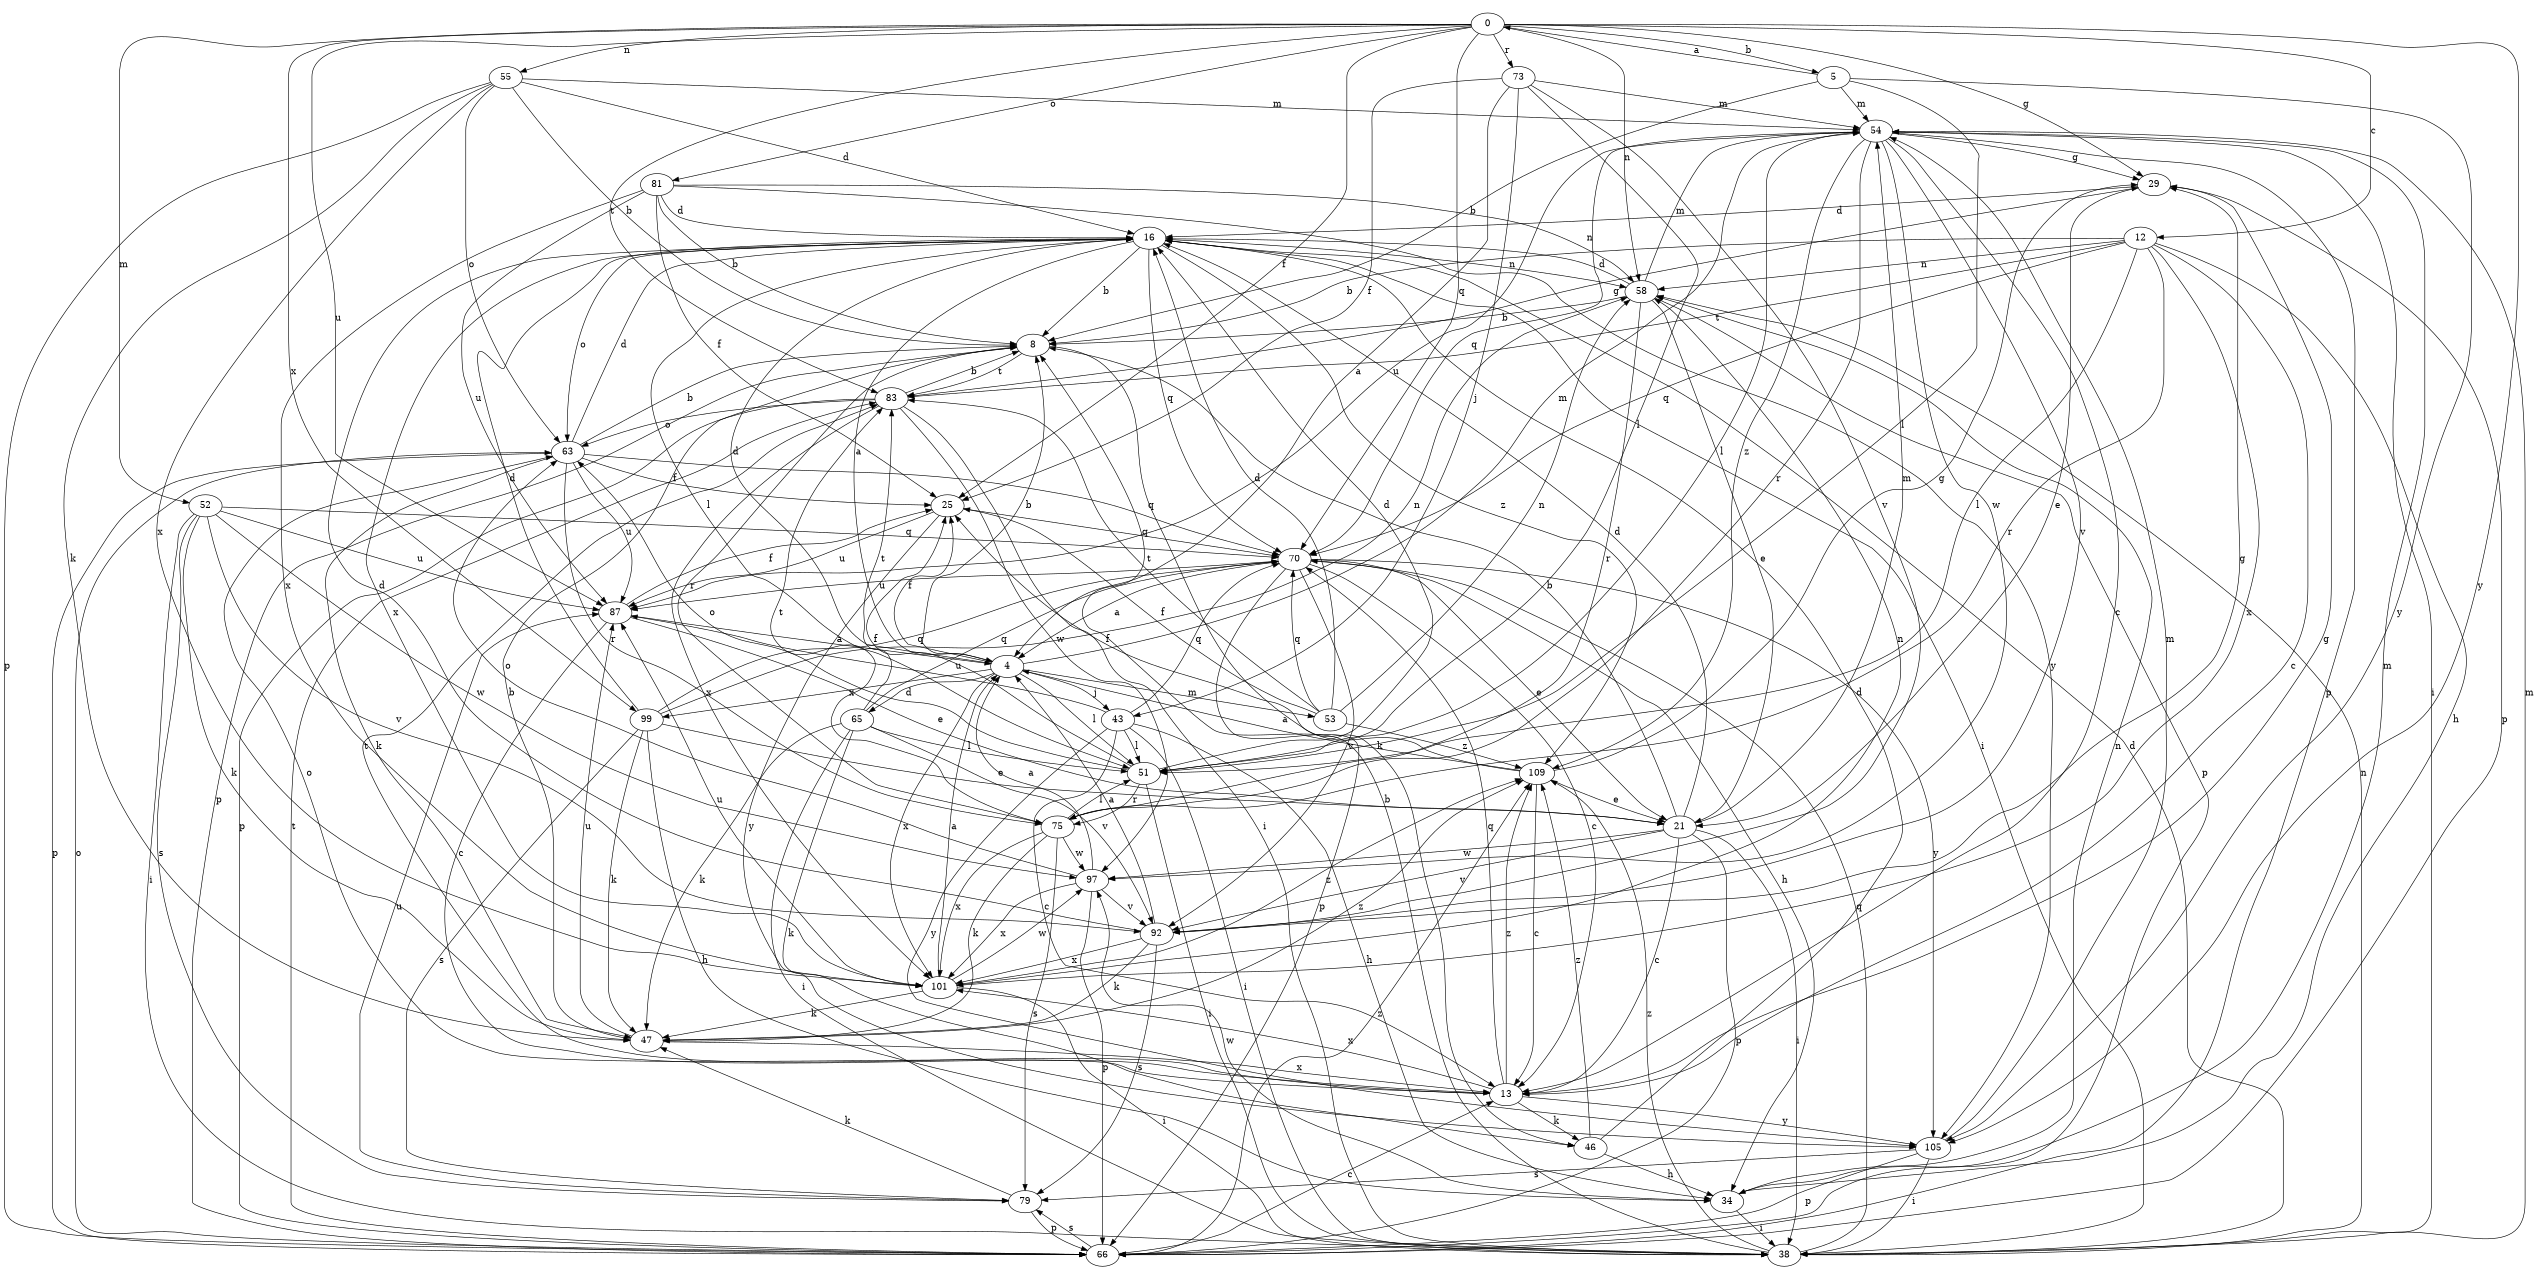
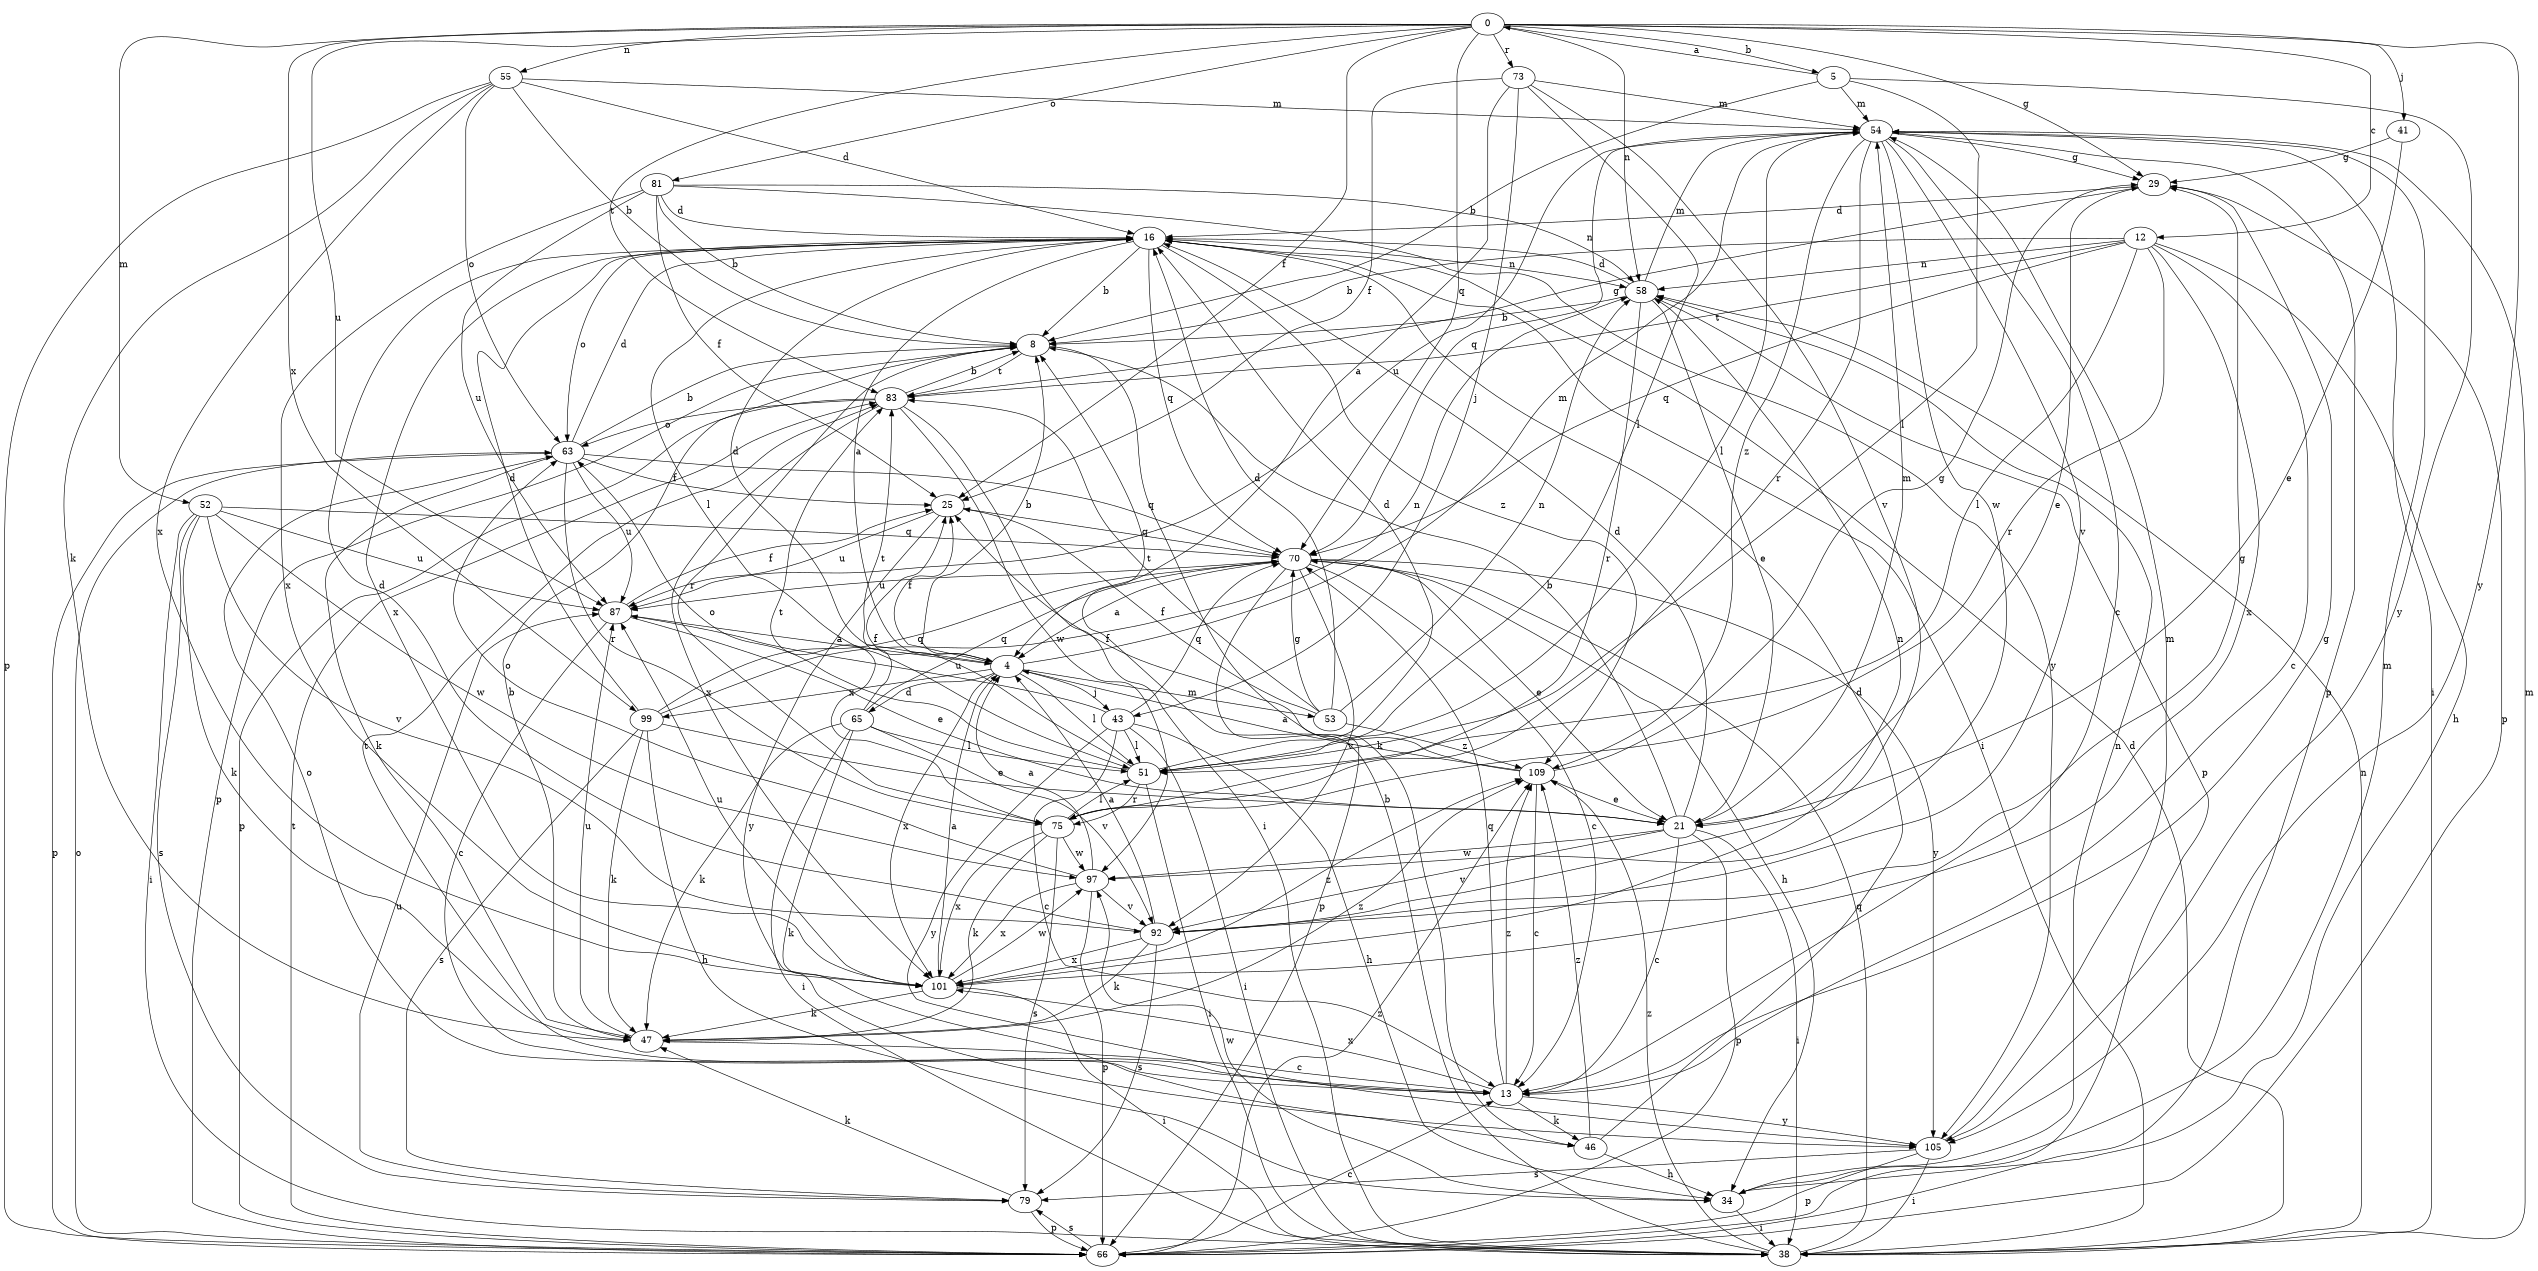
  strict digraph {
    0
    5
    12
    25
    29
+   41
    52
    55
    58
    70
    73
    81
    83
    87
    99
    105
    8
    51
    54
    101
    75
    13
    34
    16
    66
    21
    38
    47
    92
    97
    79
    63
    4
    43
    n35 [label=65]
    53
    46
    109
    0 -> 5 [label=b]
    0 -> 12 [label=c]
    0 -> 25 [label=f]
    0 -> 29 [label=g]
+   0 -> 41 [label=j]
    0 -> 52 [label=m]
    0 -> 55 [label=n]
    0 -> 58 [label=n]
    0 -> 70 [label=q]
    0 -> 73 [label=r]
    0 -> 81 [label=o]
    0 -> 83 [label=t]
    0 -> 87 [label=u]
    0 -> 99 [label=x]
    0 -> 105 [label=y]
    5 -> 0 [label=a]
    5 -> 105 [label=y]
    5 -> 8 [label=b]
    5 -> 51 [label=l]
    5 -> 54 [label=m]
    12 -> 58 [label=n]
    12 -> 70 [label=q]
    12 -> 83 [label=t]
    12 -> 8 [label=b]
    12 -> 51 [label=l]
    12 -> 101 [label=x]
    12 -> 75 [label=r]
    12 -> 13 [label=c]
    12 -> 34 [label=h]
    25 -> 70 [label=q]
    25 -> 87 [label=u]
    25 -> 105 [label=y]
    29 -> 16 [label=d]
    29 -> 66 [label=p]
    29 -> 21 [label=e]
+   41 -> 29 [label=g]
+   41 -> 21 [label=e]
    52 -> 70 [label=q]
    52 -> 87 [label=u]
    52 -> 38 [label=i]
    52 -> 47 [label=k]
    52 -> 92 [label=v]
    52 -> 97 [label=w]
    52 -> 79 [label=s]
    55 -> 8 [label=b]
    55 -> 54 [label=m]
    55 -> 101 [label=x]
    55 -> 16 [label=d]
    55 -> 66 [label=p]
    55 -> 47 [label=k]
    55 -> 63 [label=o]
    58 -> 8 [label=b]
    58 -> 54 [label=m]
    58 -> 75 [label=r]
    58 -> 16 [label=d]
    58 -> 66 [label=p]
    58 -> 21 [label=e]
    70 -> 87 [label=u]
    70 -> 105 [label=y]
    70 -> 13 [label=c]
    70 -> 34 [label=h]
    70 -> 66 [label=p]
    70 -> 21 [label=e]
    70 -> 92 [label=v]
    70 -> 4 [label=a]
    73 -> 25 [label=f]
    73 -> 51 [label=l]
    73 -> 54 [label=m]
    73 -> 92 [label=v]
    73 -> 4 [label=a]
    73 -> 43 [label=j]
    81 -> 25 [label=f]
    81 -> 58 [label=n]
    81 -> 87 [label=u]
    81 -> 105 [label=y]
    81 -> 8 [label=b]
    81 -> 101 [label=x]
    81 -> 16 [label=d]
    83 -> 29 [label=g]
    83 -> 8 [label=b]
    83 -> 101 [label=x]
    83 -> 66 [label=p]
    83 -> 38 [label=i]
    83 -> 97 [label=w]
    83 -> 63 [label=o]
    87 -> 25 [label=f]
    87 -> 13 [label=c]
    87 -> 21 [label=e]
    87 -> 4 [label=a]
    99 -> 58 [label=n]
    99 -> 70 [label=q]
    99 -> 34 [label=h]
    99 -> 16 [label=d]
    99 -> 21 [label=e]
    99 -> 47 [label=k]
    99 -> 79 [label=s]
    105 -> 54 [label=m]
    105 -> 66 [label=p]
    105 -> 38 [label=i]
    105 -> 79 [label=s]
    8 -> 83 [label=t]
    8 -> 75 [label=r]
    8 -> 66 [label=p]
    8 -> 46 [label=k]
    51 -> 25 [label=f]
    51 -> 75 [label=r]
    51 -> 16 [label=d]
    51 -> 38 [label=i]
    51 -> 63 [label=o]
    54 -> 29 [label=g]
    54 -> 70 [label=q]
    54 -> 87 [label=u]
    54 -> 51 [label=l]
    54 -> 75 [label=r]
    54 -> 13 [label=c]
    54 -> 66 [label=p]
    54 -> 38 [label=i]
    54 -> 92 [label=v]
    54 -> 97 [label=w]
    54 -> 109 [label=z]
    101 -> 58 [label=n]
    101 -> 87 [label=u]
    101 -> 38 [label=i]
    101 -> 47 [label=k]
    101 -> 97 [label=w]
    101 -> 4 [label=a]
    101 -> 109 [label=z]
    75 -> 83 [label=t]
    75 -> 51 [label=l]
    75 -> 101 [label=x]
    75 -> 47 [label=k]
    75 -> 97 [label=w]
    75 -> 79 [label=s]
    13 -> 29 [label=g]
    13 -> 70 [label=q]
    13 -> 83 [label=t]
    13 -> 105 [label=y]
    13 -> 101 [label=x]
    13 -> 63 [label=o]
    13 -> 46 [label=k]
    13 -> 109 [label=z]
    34 -> 58 [label=n]
    34 -> 54 [label=m]
    34 -> 38 [label=i]
    34 -> 97 [label=w]
    16 -> 58 [label=n]
    16 -> 70 [label=q]
    16 -> 8 [label=b]
    16 -> 51 [label=l]
    16 -> 101 [label=x]
    16 -> 38 [label=i]
    16 -> 63 [label=o]
    16 -> 4 [label=a]
    16 -> 109 [label=z]
    66 -> 83 [label=t]
    66 -> 13 [label=c]
    66 -> 79 [label=s]
    66 -> 63 [label=o]
    66 -> 109 [label=z]
    21 -> 8 [label=b]
    21 -> 54 [label=m]
    21 -> 13 [label=c]
    21 -> 16 [label=d]
    21 -> 66 [label=p]
    21 -> 38 [label=i]
    21 -> 92 [label=v]
    21 -> 97 [label=w]
    38 -> 58 [label=n]
    38 -> 70 [label=q]
    38 -> 8 [label=b]
    38 -> 54 [label=m]
    38 -> 16 [label=d]
    38 -> 109 [label=z]
    47 -> 87 [label=u]
    47 -> 8 [label=b]
-   47 -> 13 [label=x]
+   47 -> 13 [label=c]
    47 -> 109 [label=z]
    92 -> 29 [label=g]
    92 -> 101 [label=x]
    92 -> 16 [label=d]
    92 -> 47 [label=k]
    92 -> 79 [label=s]
    92 -> 4 [label=a]
    97 -> 101 [label=x]
    97 -> 66 [label=p]
    97 -> 92 [label=v]
    97 -> 63 [label=o]
    97 -> 4 [label=a]
    79 -> 87 [label=u]
    79 -> 66 [label=p]
    79 -> 47 [label=k]
    63 -> 25 [label=f]
    63 -> 70 [label=q]
    63 -> 87 [label=u]
    63 -> 8 [label=b]
    63 -> 75 [label=r]
    63 -> 16 [label=d]
    63 -> 66 [label=p]
    63 -> 47 [label=k]
    4 -> 25 [label=f]
    4 -> 99 [label=x]
    4 -> 8 [label=b]
    4 -> 51 [label=l]
    4 -> 54 [label=m]
    4 -> 101 [label=x]
    4 -> 16 [label=d]
    4 -> 43 [label=j]
    4 -> n35 [label=d]
    4 -> 53 [label=m]
    43 -> 70 [label=q]
    43 -> 87 [label=u]
    43 -> 105 [label=y]
    43 -> 51 [label=l]
    43 -> 13 [label=c]
    43 -> 34 [label=h]
    43 -> 38 [label=i]
    n35 -> 70 [label=q]
    n35 -> 83 [label=t]
    n35 -> 51 [label=l]
    n35 -> 38 [label=i]
    n35 -> 47 [label=k]
    n35 -> 92 [label=v]
    n35 -> 46 [label=k]
    53 -> 25 [label=f]
    53 -> 58 [label=n]
-   53 -> 70 [label=q]
+   53 -> 70 [label=g]
    53 -> 83 [label=t]
    53 -> 16 [label=d]
    53 -> 109 [label=z]
    46 -> 34 [label=h]
    46 -> 16 [label=d]
    46 -> 109 [label=z]
    109 -> 25 [label=f]
    109 -> 29 [label=g]
    109 -> 13 [label=c]
    109 -> 21 [label=e]
    109 -> 4 [label=a]
  }
